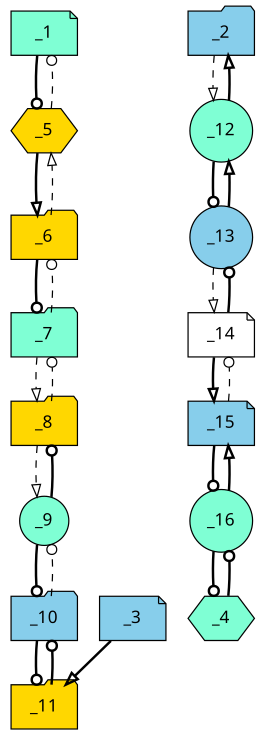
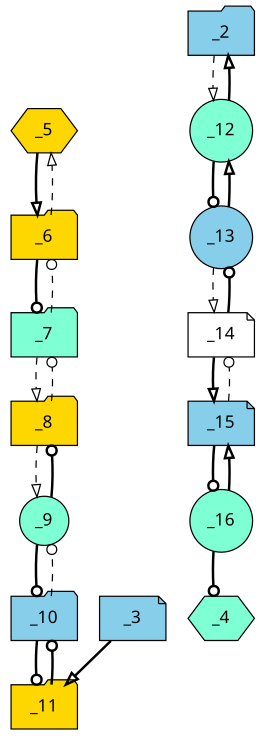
  digraph {
    fontname="Noto Sans"
    node [fillcolor=aquamarine fontname="Noto Sans" shape=folder style=filled y=105.000000]
    edge [angle=2.761086 arrowhead=odot fontname="Noto Sans" orient=-0.800000 style=bold]
-   _1 [shape=note x=149.000000 y=94.000000]
    _5 [fillcolor=gold shape=hexagon x=141.000000]
    _6 [fillcolor=gold x=123.000000 y=109.000000]
    _7 [x=103.000000 y=110.000000]
    _2 [fillcolor=skyblue x=181.000000]
    _12 [shape=circle x=174.000000 y=117.000000]
    _13 [fillcolor=skyblue shape=circle x=183.000000 y=128.000000]
    _14 [fillcolor=white shape=note x=192.000000 y=140.000000]
    _3 [fillcolor=skyblue shape=note x=32.000000 y=141.000000]
    _11 [fillcolor=gold x=41.000000 y=129.000000]
    _10 [fillcolor=skyblue x=59.000000 y=128.000000]
    _9 [shape=circle x=73.000000 y=122.000000]
    _4 [shape=hexagon x=214.000000 y=161.000000]
    _16 [shape=circle x=220.000000 y=153.000000]
    _15 [fillcolor=skyblue shape=note x=207.000000 y=145.000000]
    _8 [fillcolor=gold x=88.000000 y=116.000000]
-   _1 -> _5 [angle=2.199593 orient=0.808736]
-   _5 -> _1 [angle=-0.942000 orient=-0.808736 style=dashed]
    _5 -> _6 [angle=2.922924 arrowhead=onormal orient=0.216930]
    _6 -> _5 [angle=-0.218669 arrowhead=onormal orient=-0.216930 style=dashed]
    _6 -> _7 [angle=3.091634 orient=0.049938]
    _7 -> _6 [angle=-0.049958 orient=-0.049938 style=dashed]
    _7 -> _8 [arrowhead=onormal orient=0.371391 style=dashed]
    _2 -> _12 [angle=2.098871 arrowhead=onormal orient=0.863779 style=dashed]
    _12 -> _2 [angle=-1.042722 arrowhead=onormal orient=-0.863779]
    _12 -> _13 [angle=0.885067 orient=0.773957]
    _13 -> _12 [angle=-2.256526 arrowhead=onormal orient=-0.773957]
    _13 -> _14 [angle=0.927295 arrowhead=onormal orient=0.800000 style=dashed]
    _14 -> _13 [angle=-2.214297]
    _14 -> _15 [angle=0.321751 arrowhead=onormal orient=0.316228]
    _3 -> _11 [angle=-0.927295 arrowhead=onormal]
    _11 -> _10 [angle=-0.055499 orient=-0.055470]
    _10 -> _11 [angle=3.086094 orient=0.055470]
    _10 -> _9 [angle=-0.404892 orient=-0.393919 style=dashed]
    _9 -> _10 [angle=2.736701 orient=0.393919]
    _9 -> _8 [angle=-0.380506 orient=-0.371391]
-   _4 -> _16 [angle=-0.927295]
    _16 -> _4 [angle=2.214297 orient=0.800000]
    _16 -> _15 [angle=-2.589938 arrowhead=onormal orient=-0.524097]
    _15 -> _14 [angle=-2.819842 orient=-0.316228 style=dashed]
    _15 -> _16 [angle=0.551655 orient=0.524097]
    _8 -> _7 [angle=-0.380506 orient=-0.371391 style=dashed]
    _8 -> _9 [arrowhead=onormal orient=0.371391 style=dashed]
  }
